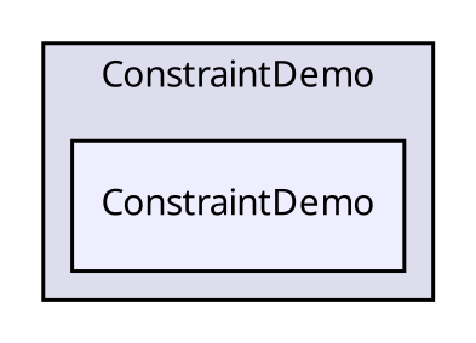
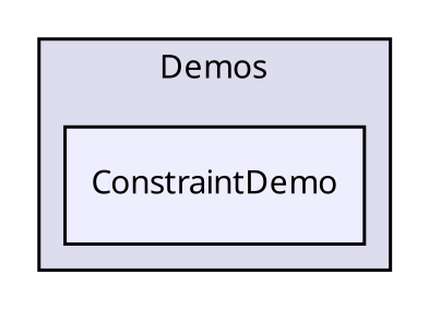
  digraph {
    compound=true
    fontname="Noto Sans"
    n1 [fillcolor="#eeeeff" fontname="Noto Sans" fontsize=10 label=ConstraintDemo pencolor=black shape=box style=filled]
    subgraph cluster_1 {
      bgcolor="#ddddee"
      fontsize=10
-     label=ConstraintDemo
+     label=Demos
      pencolor=black
      n1
    }
  }
